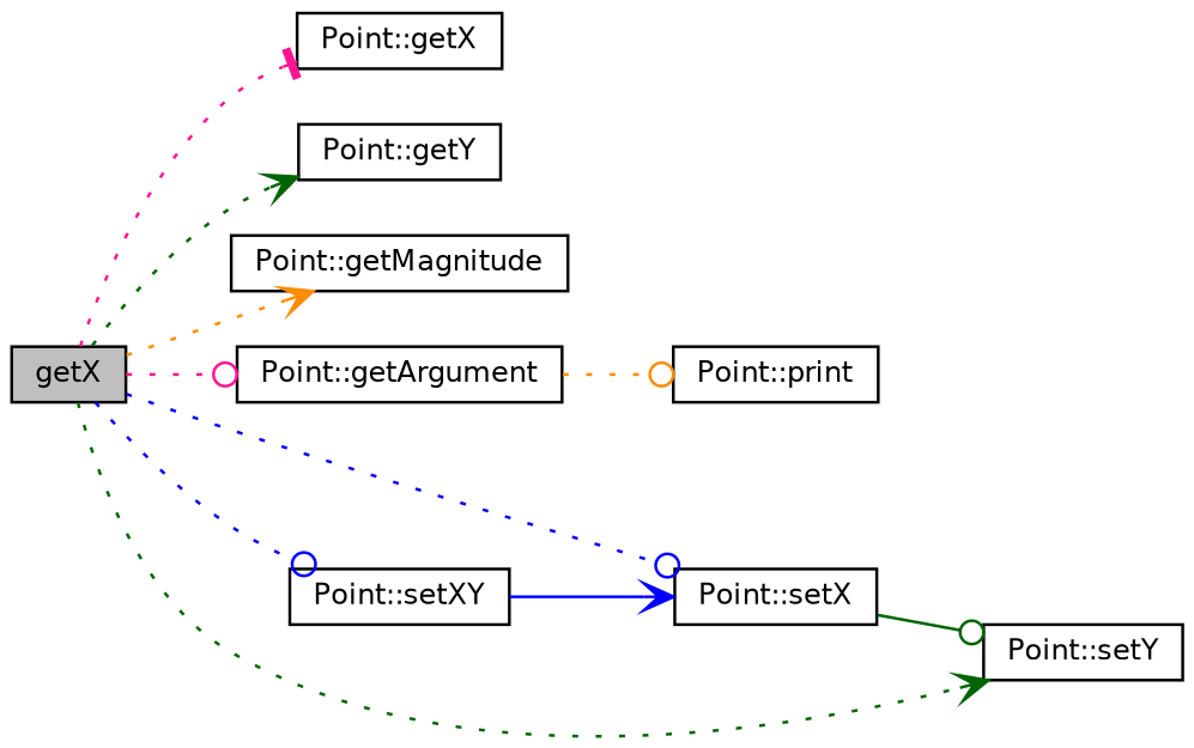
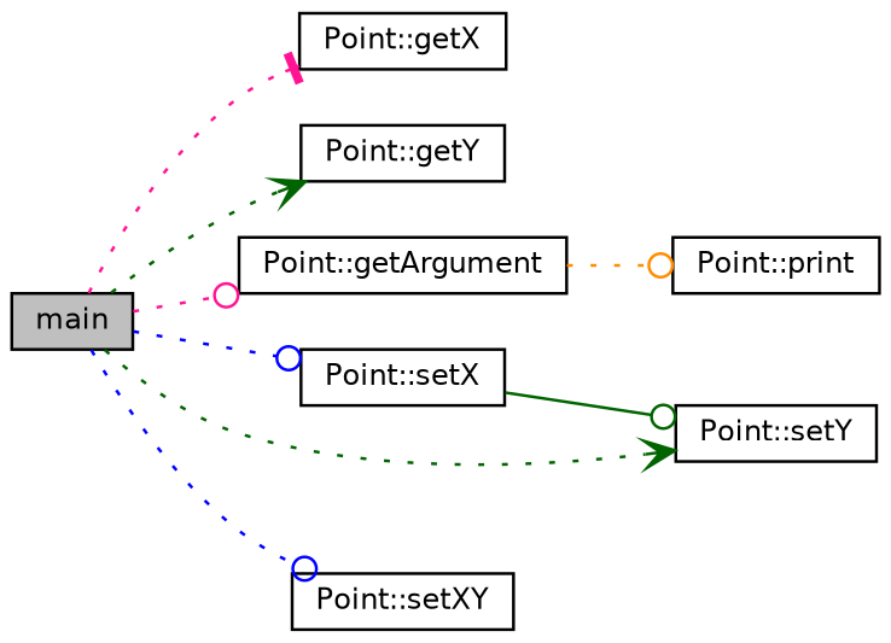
  digraph {
    rankdir=LR
    node [color=black fillcolor=white fontname=Helvetica fontsize=10 shape=record style=filled]
    edge [arrowhead=odot color=darkgreen fontname=Helvetica fontsize=10 labelfontname=Helvetica labelfontsize=10 style=dotted]
-   n1 [fillcolor=grey75 fontcolor=black height=0.2 label=getX width=0.4]
+   n1 [fillcolor=grey75 fontcolor=black height=0.2 label=main width=0.4]
    n2 [height=0.2 label="Point::getX" width=0.4]
    n3 [height=0.2 label="Point::getY" width=0.4]
-   n4 [height=0.2 label="Point::getMagnitude" width=0.4]
    n5 [height=0.2 label="Point::getArgument" width=0.4]
    n6 [height=0.2 label="Point::setX" width=0.4]
    n7 [height=0.2 label="Point::setY" width=0.4]
    n8 [height=0.2 label="Point::setXY" width=0.4]
    n9 [height=0.2 label="Point::print" width=0.4]
    n1 -> n2 [arrowhead=tee color=deeppink]
    n1 -> n3 [arrowhead=vee]
-   n1 -> n4 [arrowhead=vee color=darkorange]
    n1 -> n5 [color=deeppink]
    n1 -> n6 [color=blue]
    n1 -> n7 [arrowhead=vee]
    n1 -> n8 [color=blue]
    n5 -> n9 [color=darkorange]
    n6 -> n7 [style=solid]
-   n8 -> n6 [arrowhead=vee color=blue style=solid]
  }
